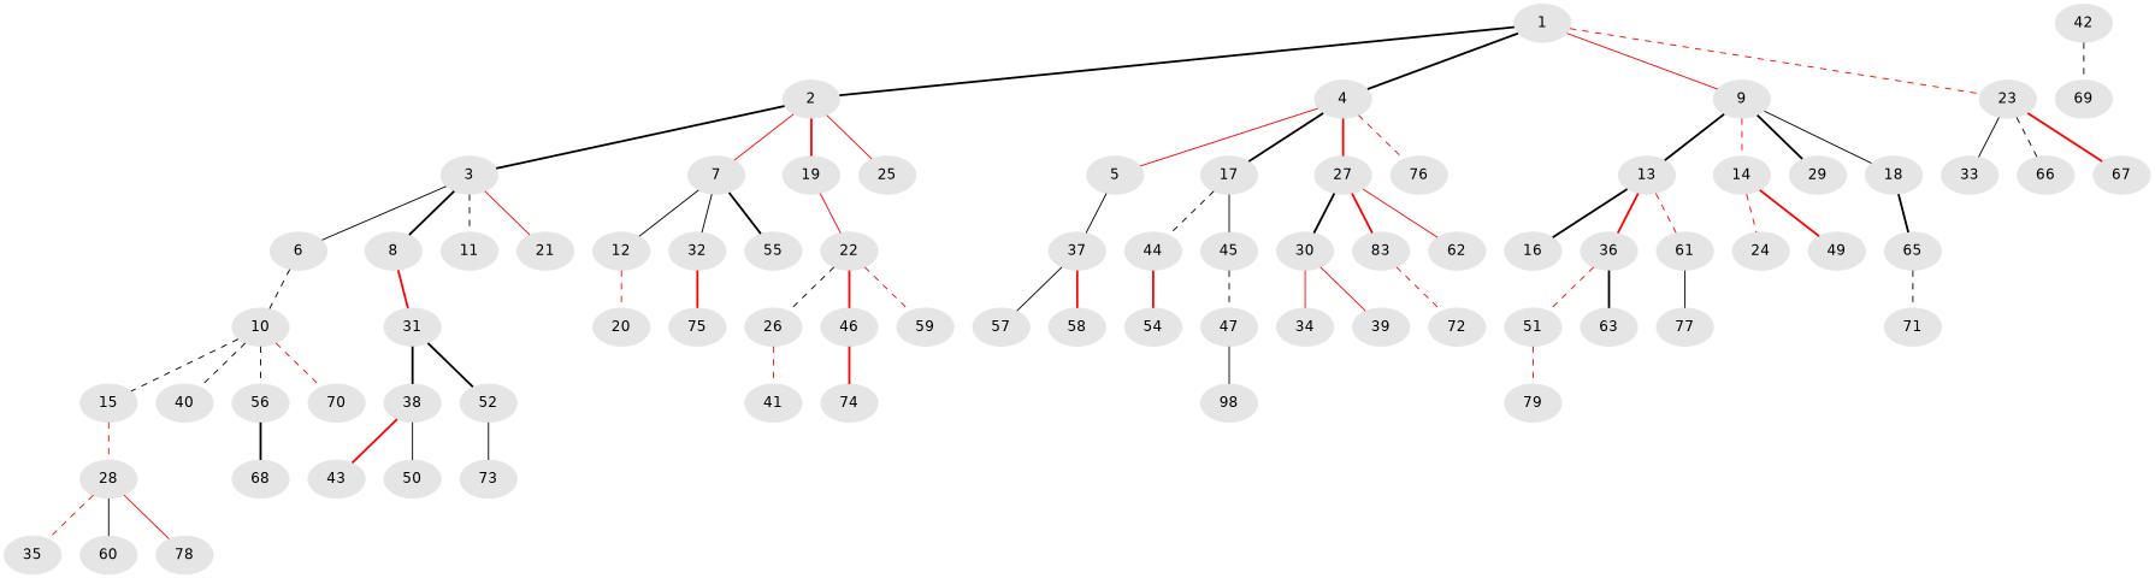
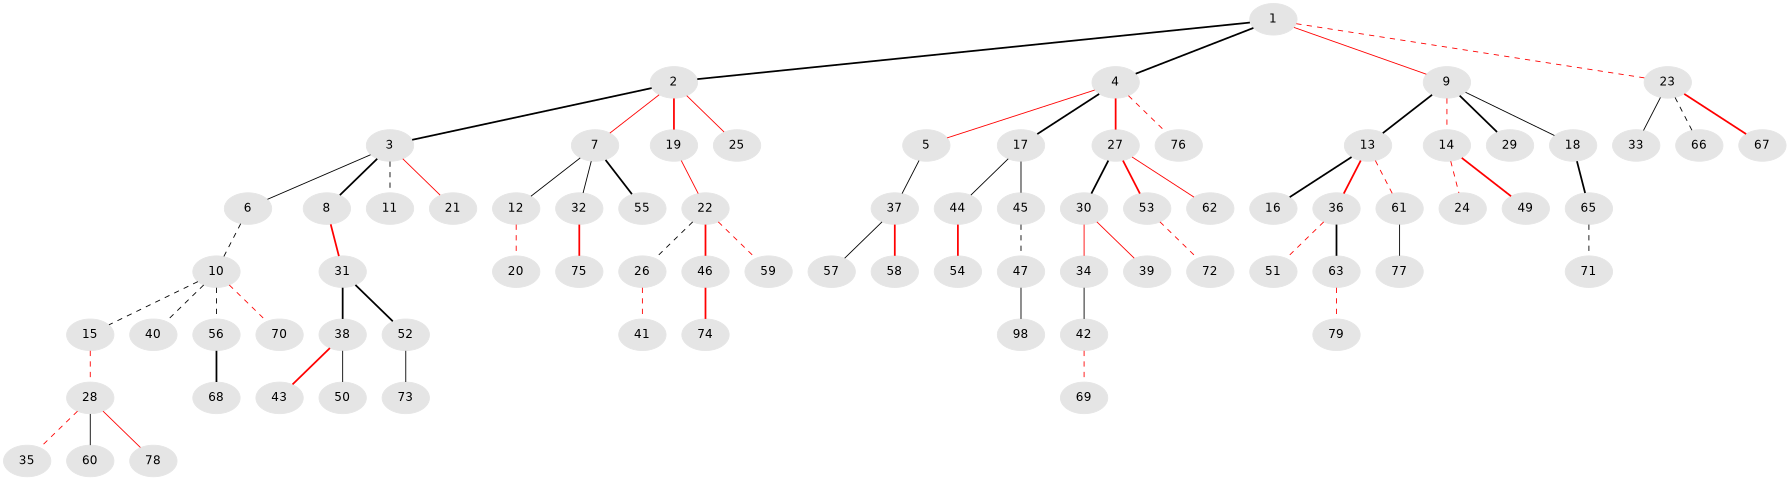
  graph {
    fontname="DejaVu Sans"
    node [color=gray90 fontname="DejaVu Sans" style=filled]
    edge [color=black fontname="DejaVu Sans" style=bold]
    1
    2
    4
    9
    23
    3
    7
    19
    25
    5
    17
    27
    76
    13
    14
    29
    18
    33
    66
    67
    6
    8
    11
    21
    12
    32
    55
    22
    10
    31
    37
    44
    45
    30
-   53 [label=83]
+   53
    62
    57
    58
    15
    40
    56
    70
    20
    75
    38
    52
    16
    36
    61
    24
    49
    28
    68
    51
    63
    77
    65
    35
    60
    78
    54
    47
    71
    26
    46
    59
    41
    74
    34
    39
    72
    42
    43
    50
    73
    69
    79
    n78 [label=98]
    1 -- 2
    1 -- 4
    1 -- 9 [color=red style=solid]
    1 -- 23 [color=red style=dashed]
    2 -- 3
    2 -- 7 [color=red style=solid]
    2 -- 19 [color=red]
    2 -- 25 [color=red style=solid]
    4 -- 5 [color=red style=solid]
    4 -- 17
    4 -- 27 [color=red]
    4 -- 76 [color=red style=dashed]
    9 -- 13
    9 -- 14 [color=red style=dashed]
    9 -- 29
    9 -- 18 [style=solid]
    23 -- 33 [style=solid]
    23 -- 66 [style=dashed]
    23 -- 67 [color=red]
    3 -- 6 [style=solid]
    3 -- 8
    3 -- 11 [style=dashed]
    3 -- 21 [color=red style=solid]
    7 -- 12 [style=solid]
    7 -- 32 [style=solid]
    7 -- 55
    19 -- 22 [color=red style=solid]
    5 -- 37 [style=solid]
-   17 -- 44 [style=dashed]
+   17 -- 44 [style=solid]
    17 -- 45 [style=solid]
    27 -- 30
    27 -- 53 [color=red]
    27 -- 62 [color=red style=solid]
    13 -- 16
    13 -- 36 [color=red]
    13 -- 61 [color=red style=dashed]
    14 -- 24 [color=red style=dashed]
    14 -- 49 [color=red]
    18 -- 65
    6 -- 10 [style=dashed]
    8 -- 31 [color=red]
    12 -- 20 [color=red style=dashed]
    32 -- 75 [color=red]
    22 -- 26 [style=dashed]
    22 -- 46 [color=red]
    22 -- 59 [color=red style=dashed]
    10 -- 15 [style=dashed]
    10 -- 40 [style=dashed]
    10 -- 56 [style=dashed]
    10 -- 70 [color=red style=dashed]
    31 -- 38
    31 -- 52
    37 -- 57 [style=solid]
    37 -- 58 [color=red]
    44 -- 54 [color=red]
    45 -- 47 [style=dashed]
    30 -- 34 [color=red style=solid]
    30 -- 39 [color=red style=solid]
    53 -- 72 [color=red style=dashed]
    15 -- 28 [color=red style=dashed]
    56 -- 68
    38 -- 43 [color=red]
    38 -- 50 [style=solid]
    52 -- 73 [style=solid]
    36 -- 51 [color=red style=dashed]
    36 -- 63
    61 -- 77 [style=solid]
    28 -- 35 [color=red style=dashed]
    28 -- 60 [style=solid]
    28 -- 78 [color=red style=solid]
-   51 -- 79 [color=red style=dashed]
+   63 -- 79 [color=red style=dashed]
    65 -- 71 [style=dashed]
    47 -- n78 [style=solid]
    26 -- 41 [color=red style=dashed]
    46 -- 74 [color=red]
-   42 -- 69 [style=dashed]
+   34 -- 42 [style=solid]
+   42 -- 69 [color=red style=dashed]
  }
